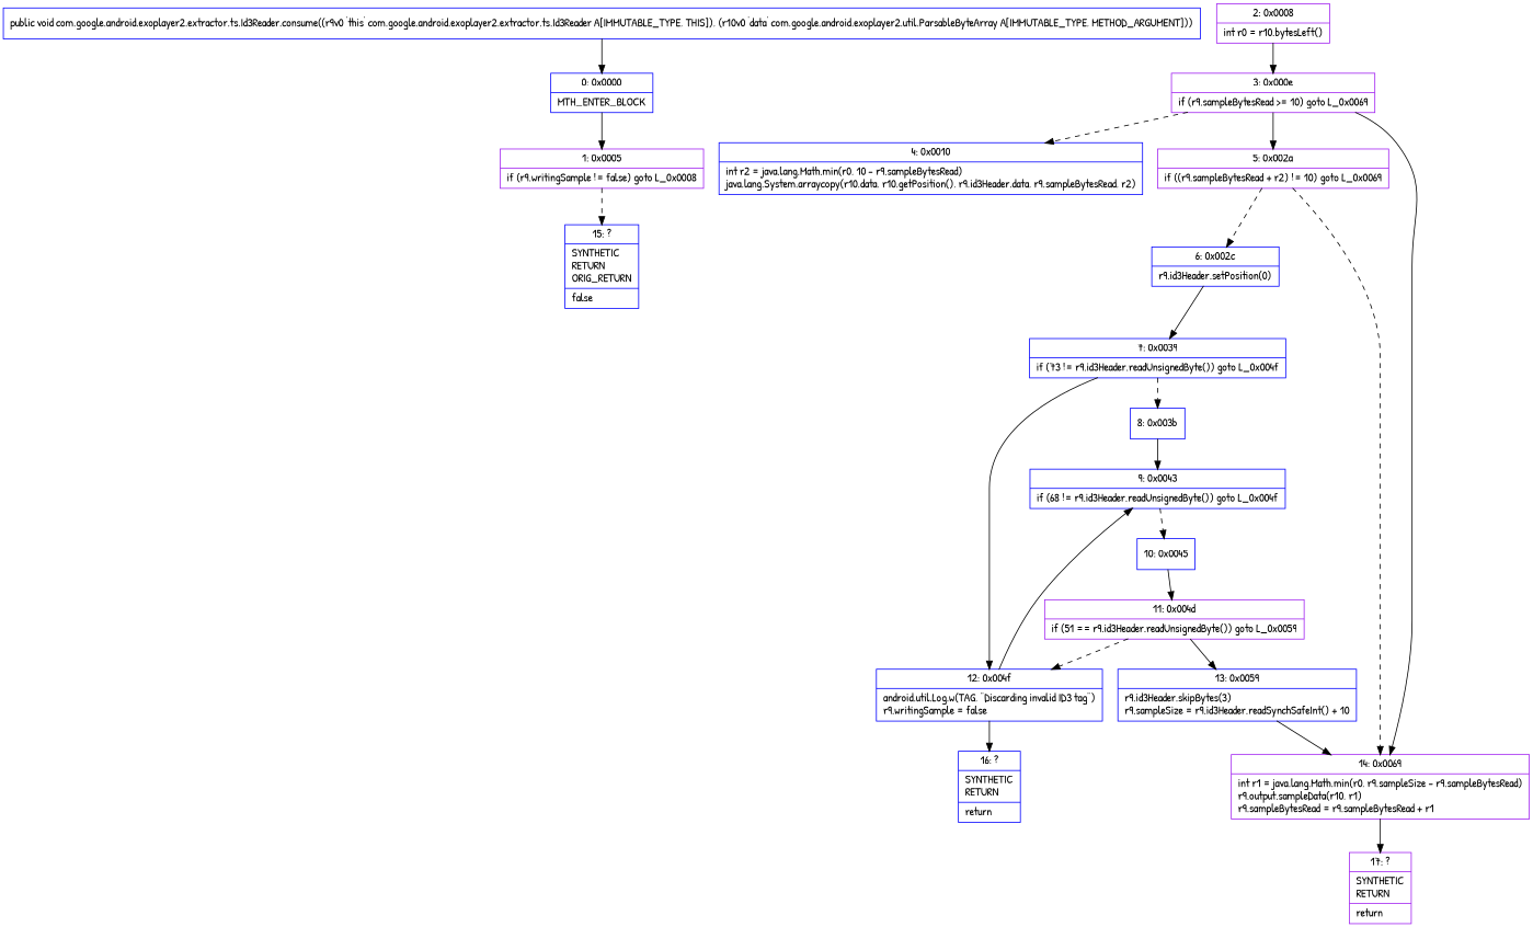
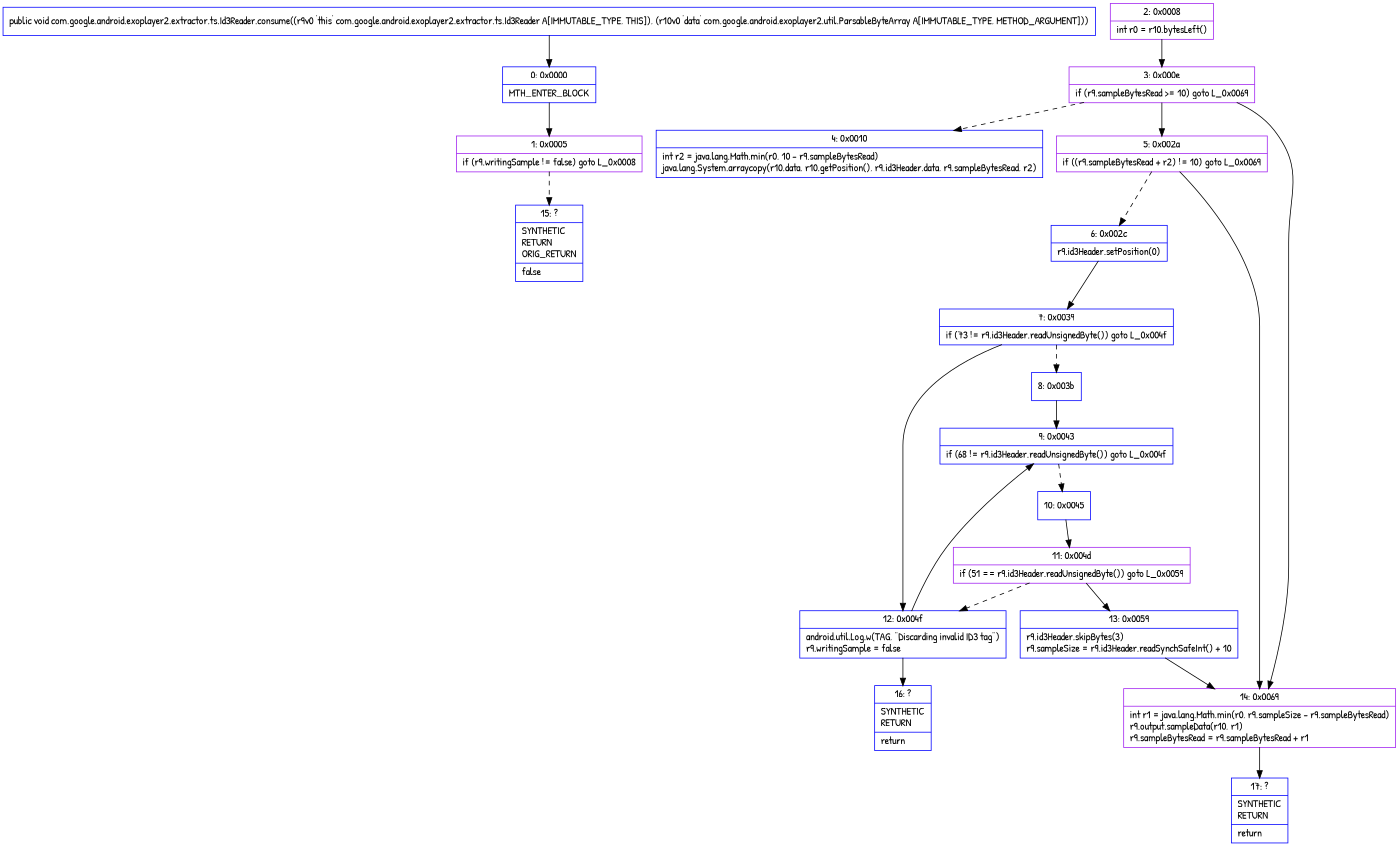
  digraph {
    fontname="Patrick Hand"
    node [color=blue fontname="Patrick Hand" shape=record]
    edge [fontname="Patrick Hand"]
    n1 [label="{0\:\ 0x0000|MTH_ENTER_BLOCK\l}"]
    n2 [color=purple label="{1\:\ 0x0005|if (r9.writingSample != false) goto L_0x0008\l}"]
    n3 [label="{15\:\ ?|SYNTHETIC\lRETURN\lORIG_RETURN\l|false\l}"]
    n4 [color=purple label="{2\:\ 0x0008|int r0 = r10.bytesLeft()\l}"]
    n5 [color=purple label="{3\:\ 0x000e|if (r9.sampleBytesRead \>= 10) goto L_0x0069\l}"]
    n6 [label="{4\:\ 0x0010|int r2 = java.lang.Math.min(r0, 10 \- r9.sampleBytesRead)\ljava.lang.System.arraycopy(r10.data, r10.getPosition(), r9.id3Header.data, r9.sampleBytesRead, r2)\l}"]
    n7 [color=purple label="{14\:\ 0x0069|int r1 = java.lang.Math.min(r0, r9.sampleSize \- r9.sampleBytesRead)\lr9.output.sampleData(r10, r1)\lr9.sampleBytesRead = r9.sampleBytesRead + r1\l}"]
    n8 [color=purple label="{5\:\ 0x002a|if ((r9.sampleBytesRead + r2) != 10) goto L_0x0069\l}"]
-   n9 [color=purple label="{17\:\ ?|SYNTHETIC\lRETURN\l|return\l}"]
+   n9 [label="{17\:\ ?|SYNTHETIC\lRETURN\l|return\l}"]
    n10 [label="{6\:\ 0x002c|r9.id3Header.setPosition(0)\l}"]
    n11 [label="{7\:\ 0x0039|if (73 != r9.id3Header.readUnsignedByte()) goto L_0x004f\l}"]
    n12 [label="{8\:\ 0x003b}"]
    n13 [label="{12\:\ 0x004f|android.util.Log.w(TAG, \"Discarding invalid ID3 tag\")\lr9.writingSample = false\l}"]
    n14 [label="{9\:\ 0x0043|if (68 != r9.id3Header.readUnsignedByte()) goto L_0x004f\l}"]
    n15 [label="{16\:\ ?|SYNTHETIC\lRETURN\l|return\l}"]
    n16 [label="{10\:\ 0x0045}"]
    n17 [color=purple label="{11\:\ 0x004d|if (51 == r9.id3Header.readUnsignedByte()) goto L_0x0059\l}"]
    n18 [label="{13\:\ 0x0059|r9.id3Header.skipBytes(3)\lr9.sampleSize = r9.id3Header.readSynchSafeInt() + 10\l}"]
    n19 [label="{public void com.google.android.exoplayer2.extractor.ts.Id3Reader.consume((r9v0 'this' com.google.android.exoplayer2.extractor.ts.Id3Reader A[IMMUTABLE_TYPE, THIS]), (r10v0 'data' com.google.android.exoplayer2.util.ParsableByteArray A[IMMUTABLE_TYPE, METHOD_ARGUMENT])) }"]
    n1 -> n2
    n2 -> n3 [style=dashed]
    n4 -> n5
    n5 -> n6 [style=dashed]
    n5 -> n7
    n5 -> n8
    n7 -> n9
-   n8 -> n7 [style=dashed]
+   n8 -> n7
    n8 -> n10 [style=dashed]
    n10 -> n11
    n11 -> n12 [style=dashed]
    n11 -> n13
    n12 -> n14
    n13 -> n14
    n13 -> n15
    n14 -> n16 [style=dashed]
    n16 -> n17
    n17 -> n13 [style=dashed]
    n17 -> n18
    n18 -> n7
    n19 -> n1
  }
